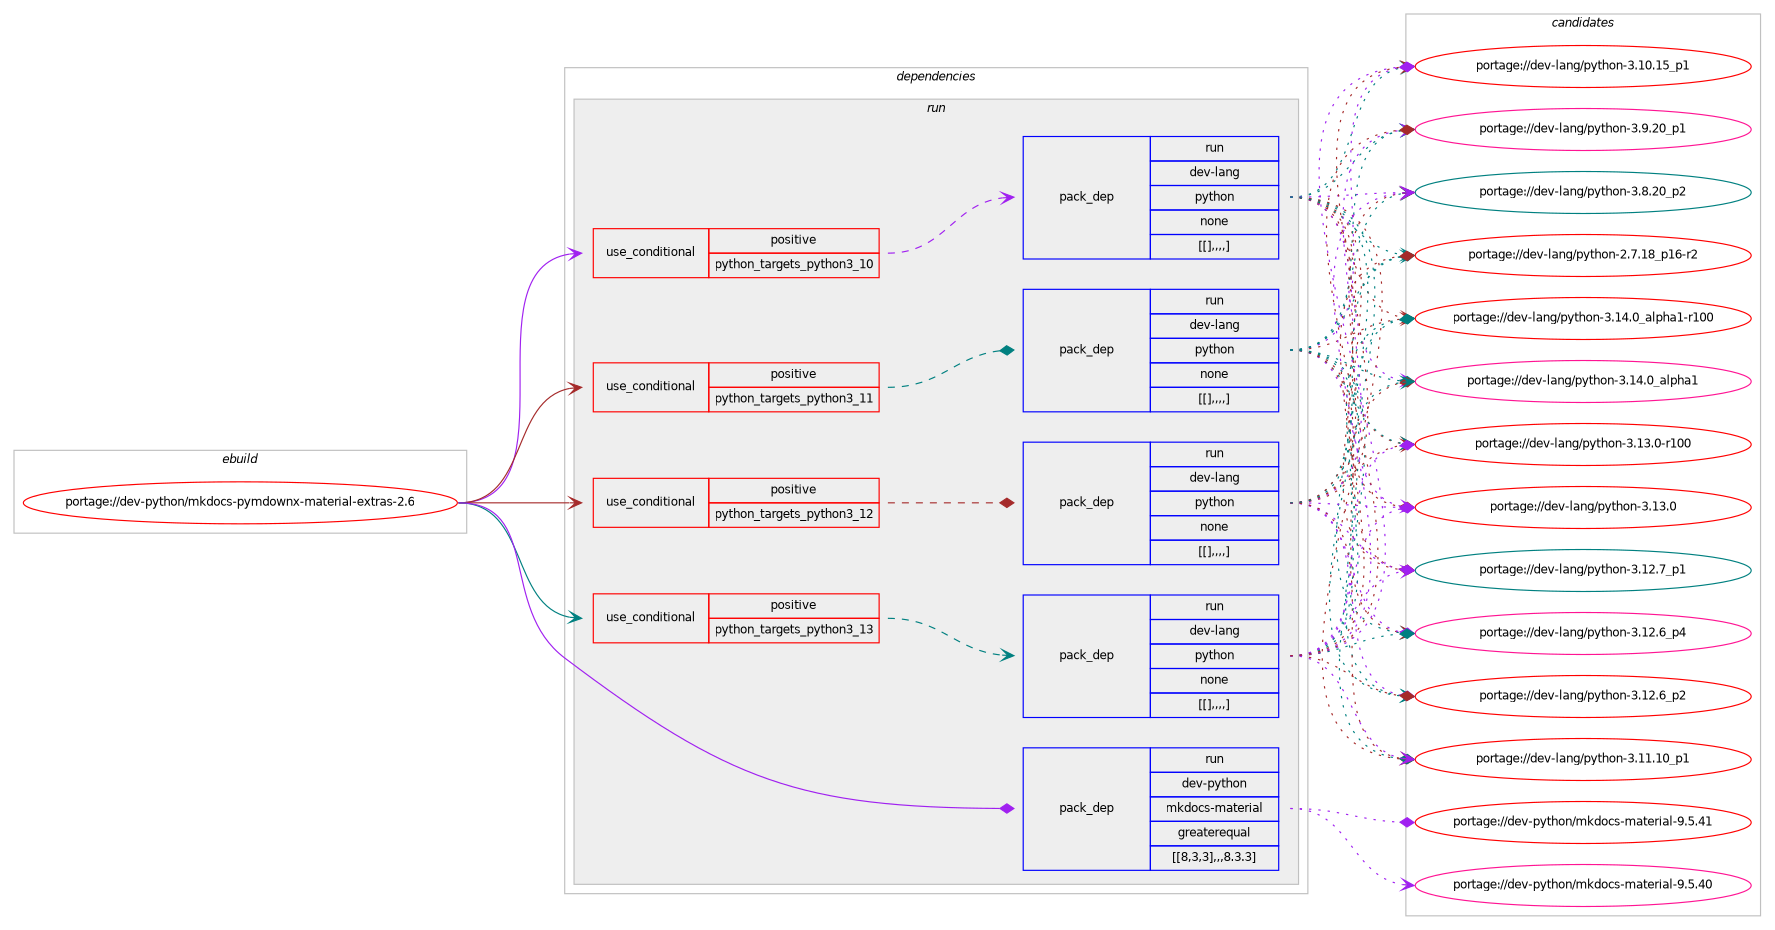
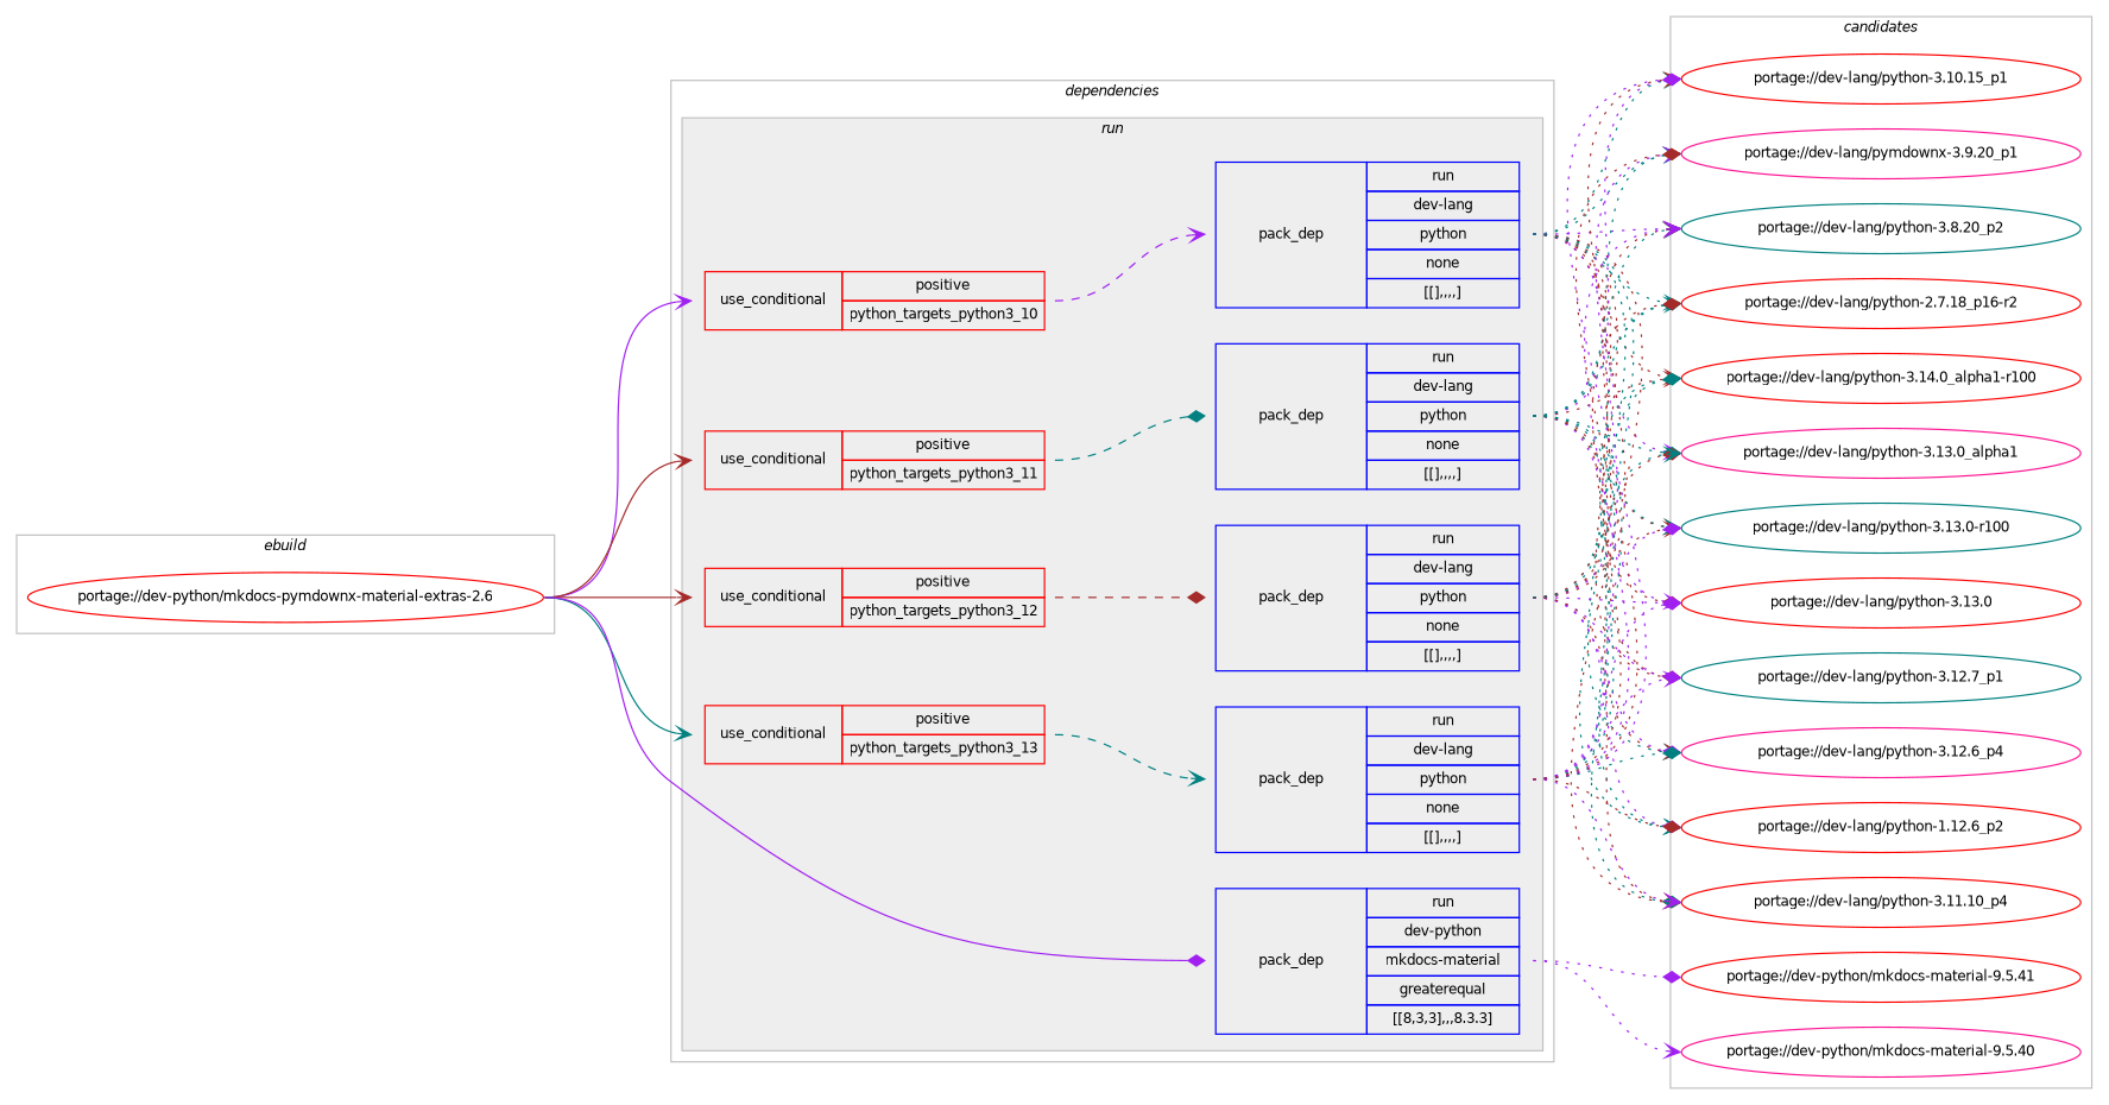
  digraph {
    compound=true
    concentrate=true
    fontname=Helvetica
    fontsize=10
    newrank=true
    rankdir=LR
    ranksep=1.5
    node [color=red fontname=Helvetica fontsize=10]
    edge [arrowhead=vee color=purple headport=w style=dotted tailport=e weight=100]
    n1 [label="portage://dev-python/mkdocs-pymdownx-material-extras-2.6" width=4]
    n2 [color=blue label=<<TABLE BORDER="0" CELLBORDER="1" CELLSPACING="0" CELLPADDING="4" WIDTH="220"><TR><TD ROWSPAN="6" CELLPADDING="30">pack_dep</TD></TR><TR><TD WIDTH="110">run</TD></TR><TR><TD>dev-lang</TD></TR><TR><TD>python</TD></TR><TR><TD>none</TD></TR><TR><TD>[[],,,,]</TD></TR></TABLE>> shape=none]
    n3 [label=<<TABLE BORDER="0" CELLBORDER="1" CELLSPACING="0" CELLPADDING="4"><TR><TD ROWSPAN="3" CELLPADDING="10">use_conditional</TD></TR><TR><TD>positive</TD></TR><TR><TD>python_targets_python3_10</TD></TR></TABLE>> shape=none]
    n4 [color=blue label=<<TABLE BORDER="0" CELLBORDER="1" CELLSPACING="0" CELLPADDING="4" WIDTH="220"><TR><TD ROWSPAN="6" CELLPADDING="30">pack_dep</TD></TR><TR><TD WIDTH="110">run</TD></TR><TR><TD>dev-lang</TD></TR><TR><TD>python</TD></TR><TR><TD>none</TD></TR><TR><TD>[[],,,,]</TD></TR></TABLE>> shape=none]
    n5 [label=<<TABLE BORDER="0" CELLBORDER="1" CELLSPACING="0" CELLPADDING="4"><TR><TD ROWSPAN="3" CELLPADDING="10">use_conditional</TD></TR><TR><TD>positive</TD></TR><TR><TD>python_targets_python3_11</TD></TR></TABLE>> shape=none]
    n6 [color=blue label=<<TABLE BORDER="0" CELLBORDER="1" CELLSPACING="0" CELLPADDING="4" WIDTH="220"><TR><TD ROWSPAN="6" CELLPADDING="30">pack_dep</TD></TR><TR><TD WIDTH="110">run</TD></TR><TR><TD>dev-lang</TD></TR><TR><TD>python</TD></TR><TR><TD>none</TD></TR><TR><TD>[[],,,,]</TD></TR></TABLE>> shape=none]
    n7 [label=<<TABLE BORDER="0" CELLBORDER="1" CELLSPACING="0" CELLPADDING="4"><TR><TD ROWSPAN="3" CELLPADDING="10">use_conditional</TD></TR><TR><TD>positive</TD></TR><TR><TD>python_targets_python3_12</TD></TR></TABLE>> shape=none]
    n8 [color=blue label=<<TABLE BORDER="0" CELLBORDER="1" CELLSPACING="0" CELLPADDING="4" WIDTH="220"><TR><TD ROWSPAN="6" CELLPADDING="30">pack_dep</TD></TR><TR><TD WIDTH="110">run</TD></TR><TR><TD>dev-lang</TD></TR><TR><TD>python</TD></TR><TR><TD>none</TD></TR><TR><TD>[[],,,,]</TD></TR></TABLE>> shape=none]
    n9 [label=<<TABLE BORDER="0" CELLBORDER="1" CELLSPACING="0" CELLPADDING="4"><TR><TD ROWSPAN="3" CELLPADDING="10">use_conditional</TD></TR><TR><TD>positive</TD></TR><TR><TD>python_targets_python3_13</TD></TR></TABLE>> shape=none]
    n10 [color=blue label=<<TABLE BORDER="0" CELLBORDER="1" CELLSPACING="0" CELLPADDING="4" WIDTH="220"><TR><TD ROWSPAN="6" CELLPADDING="30">pack_dep</TD></TR><TR><TD WIDTH="110">run</TD></TR><TR><TD>dev-python</TD></TR><TR><TD>mkdocs-material</TD></TR><TR><TD>greaterequal</TD></TR><TR><TD>[[8,3,3],,,8.3.3]</TD></TR></TABLE>> shape=none]
    n11 [label="portage://dev-lang/python-3.14.0_alpha1-r100" width=4]
-   n12 [color=deeppink label="portage://dev-lang/python-3.14.0_alpha1" width=4]
-   n13 [label="portage://dev-lang/python-3.13.0-r100" width=4]
+   n12 [color=deeppink label="portage://dev-lang/python-3.13.0_alpha1" width=4]
+   n13 [color=teal label="portage://dev-lang/python-3.13.0-r100" width=4]
    n14 [label="portage://dev-lang/python-3.13.0" width=4]
    n15 [color=teal label="portage://dev-lang/python-3.12.7_p1" width=4]
    n16 [color=deeppink label="portage://dev-lang/python-3.12.6_p4" width=4]
-   n17 [label="portage://dev-lang/python-3.12.6_p2" width=4]
-   n18 [label="portage://dev-lang/python-3.11.10_p1" width=4]
+   n17 [label="portage://dev-lang/python-1.12.6_p2" width=4]
+   n18 [label="portage://dev-lang/python-3.11.10_p4" width=4]
    n19 [label="portage://dev-lang/python-3.10.15_p1" width=4]
-   n20 [color=deeppink label="portage://dev-lang/python-3.9.20_p1" width=4]
+   n20 [color=deeppink label="portage://dev-lang/pymdownx-3.9.20_p1" width=4]
    n21 [color=teal label="portage://dev-lang/python-3.8.20_p2" width=4]
    n22 [label="portage://dev-lang/python-2.7.18_p16-r2" width=4]
    n23 [label="portage://dev-python/mkdocs-material-9.5.41" width=4]
    n24 [color=deeppink label="portage://dev-python/mkdocs-material-9.5.40" width=4]
    subgraph cluster_1 {
      color=gray
      label=<<i>ebuild</i>>
      n1
    }
    subgraph cluster_2 {
      color=gray
      label=<<i>dependencies</i>>
      subgraph cluster_3 {
        color=gray
        fillcolor="#eeeeee"
        label=<<i>compile</i>>
        style=filled
      }
      subgraph cluster_4 {
        color=gray
        fillcolor="#eeeeee"
        label=<<i>compile and run</i>>
        style=filled
      }
      subgraph cluster_5 {
        color=gray
        fillcolor="#eeeeee"
        label=<<i>run</i>>
        style=filled
        subgraph sub_6 {
          color=gray
          fillcolor="#eeeeee"
          label=<<i>run</i>>
          style=filled
          n3
          subgraph sub_7 {
            color=gray
            fillcolor="#eeeeee"
            label=<<i>run</i>>
            style=filled
            n2
          }
        }
        subgraph sub_8 {
          color=gray
          fillcolor="#eeeeee"
          label=<<i>run</i>>
          style=filled
          n5
          subgraph sub_9 {
            color=gray
            fillcolor="#eeeeee"
            label=<<i>run</i>>
            style=filled
            n4
          }
        }
        subgraph sub_10 {
          color=gray
          fillcolor="#eeeeee"
          label=<<i>run</i>>
          style=filled
          n7
          subgraph sub_11 {
            color=gray
            fillcolor="#eeeeee"
            label=<<i>run</i>>
            style=filled
            n6
          }
        }
        subgraph sub_12 {
          color=gray
          fillcolor="#eeeeee"
          label=<<i>run</i>>
          style=filled
          n9
          subgraph sub_13 {
            color=gray
            fillcolor="#eeeeee"
            label=<<i>run</i>>
            style=filled
            n8
          }
        }
        subgraph sub_14 {
          color=gray
          fillcolor="#eeeeee"
          label=<<i>run</i>>
          style=filled
          n10
        }
      }
    }
    subgraph cluster_15 {
      color=gray
      label=<<i>candidates</i>>
      rank=same
      subgraph sub_16 {
        color=black
        label=<<i>candidates</i>>
        nodesep=1
        rank=same
        n11
        n12
        n13
        n14
        n15
        n16
        n17
        n18
        n19
        n20
        n21
        n22
      }
      subgraph sub_17 {
        color=black
        label=<<i>candidates</i>>
        nodesep=1
        rank=same
        n11
        n12
        n13
        n14
        n15
        n16
        n17
        n18
        n19
        n20
        n21
        n22
      }
      subgraph sub_18 {
        color=black
        label=<<i>candidates</i>>
        nodesep=1
        rank=same
        n11
        n12
        n13
        n14
        n15
        n16
        n17
        n18
        n19
        n20
        n21
        n22
      }
      subgraph sub_19 {
        color=black
        label=<<i>candidates</i>>
        nodesep=1
        rank=same
        n11
        n12
        n13
        n14
        n15
        n16
        n17
        n18
        n19
        n20
        n21
        n22
      }
      subgraph sub_20 {
        color=black
        label=<<i>candidates</i>>
        nodesep=1
        rank=same
        n23
        n24
      }
    }
    n1 -> n3 [style=solid weight=20]
    n1 -> n5 [color=brown style=solid weight=20]
    n1 -> n7 [color=brown style=solid weight=20]
    n1 -> n9 [color=teal style=solid weight=20]
    n1 -> n10 [arrowhead=diamond style=solid weight=20]
    n2 -> n11 [color=brown]
    n2 -> n12
    n2 -> n13 [color=brown]
    n2 -> n14 [arrowhead=diamond color=brown]
    n2 -> n15 [arrowhead=diamond color=brown]
    n2 -> n16 [color=teal]
    n2 -> n17 [color=teal]
    n2 -> n18 [arrowhead=diamond color=brown]
    n2 -> n19 [color=teal]
    n2 -> n20 [color=teal]
    n2 -> n21
    n2 -> n22 [color=teal]
    n3 -> n2 [style=dashed weight=20]
    n4 -> n11 [color=brown]
    n4 -> n12 [arrowhead=diamond color=teal]
    n4 -> n13 [color=teal]
    n4 -> n14
    n4 -> n15 [arrowhead=diamond color=brown]
    n4 -> n16 [color=brown]
    n4 -> n17 [color=teal]
    n4 -> n18 [arrowhead=diamond color=teal]
    n4 -> n19 [arrowhead=diamond]
    n4 -> n20 [color=teal]
    n4 -> n21 [color=teal]
    n4 -> n22 [arrowhead=diamond color=teal]
    n5 -> n4 [arrowhead=diamond color=teal style=dashed weight=20]
    n6 -> n11 [arrowhead=diamond color=teal]
    n6 -> n12 [arrowhead=diamond color=brown]
    n6 -> n13 [color=brown]
    n6 -> n14 [arrowhead=diamond]
    n6 -> n15 [arrowhead=diamond]
    n6 -> n16 [arrowhead=diamond]
    n6 -> n17 [arrowhead=diamond]
    n6 -> n18 [color=brown]
    n6 -> n19 [color=brown]
    n6 -> n20
    n6 -> n21 [color=brown]
    n6 -> n22 [color=teal]
    n7 -> n6 [arrowhead=diamond color=brown style=dashed weight=20]
    n8 -> n11 [arrowhead=diamond color=teal]
    n8 -> n12 [color=teal]
    n8 -> n13 [arrowhead=diamond]
    n8 -> n14 [arrowhead=diamond]
    n8 -> n15
    n8 -> n16 [arrowhead=diamond color=teal]
    n8 -> n17 [arrowhead=diamond color=brown]
    n8 -> n18
    n8 -> n19 [arrowhead=diamond]
    n8 -> n20 [arrowhead=diamond color=brown]
    n8 -> n21
    n8 -> n22 [arrowhead=diamond color=brown]
    n9 -> n8 [color=teal style=dashed weight=20]
    n10 -> n23 [arrowhead=diamond]
    n10 -> n24
  }
